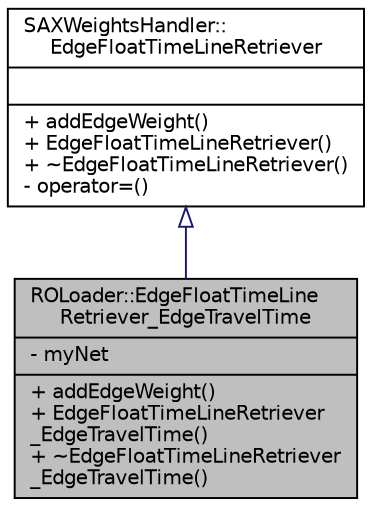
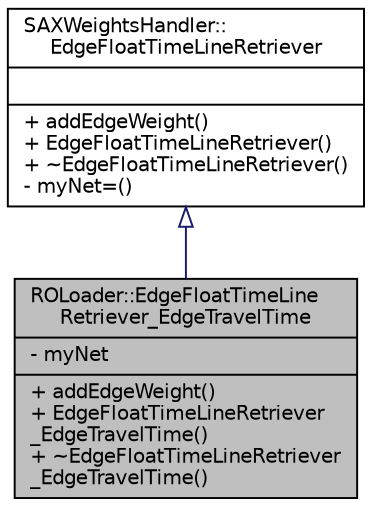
  digraph {
    node [color=black fontname=Helvetica fontsize=10 shape=record style=filled]
    n1 [fillcolor=grey75 fontcolor=black height=0.2 label="{ROLoader::EdgeFloatTimeLine\lRetriever_EdgeTravelTime\n|- myNet\l|+ addEdgeWeight()\l+ EdgeFloatTimeLineRetriever\l_EdgeTravelTime()\l+ ~EdgeFloatTimeLineRetriever\l_EdgeTravelTime()\l}" width=0.4]
-   n2 [fillcolor=white height=0.2 label="{SAXWeightsHandler::\lEdgeFloatTimeLineRetriever\n||+ addEdgeWeight()\l+ EdgeFloatTimeLineRetriever()\l+ ~EdgeFloatTimeLineRetriever()\l- operator=()\l}" width=0.4]
+   n2 [fillcolor=white height=0.2 label="{SAXWeightsHandler::\lEdgeFloatTimeLineRetriever\n||+ addEdgeWeight()\l+ EdgeFloatTimeLineRetriever()\l+ ~EdgeFloatTimeLineRetriever()\l- myNet=()\l}" width=0.4]
    n2 -> n1 [arrowtail=onormal color=midnightblue dir=back fontname=Helvetica fontsize=10 labelfontname=Helvetica labelfontsize=10 style=solid]
  }
